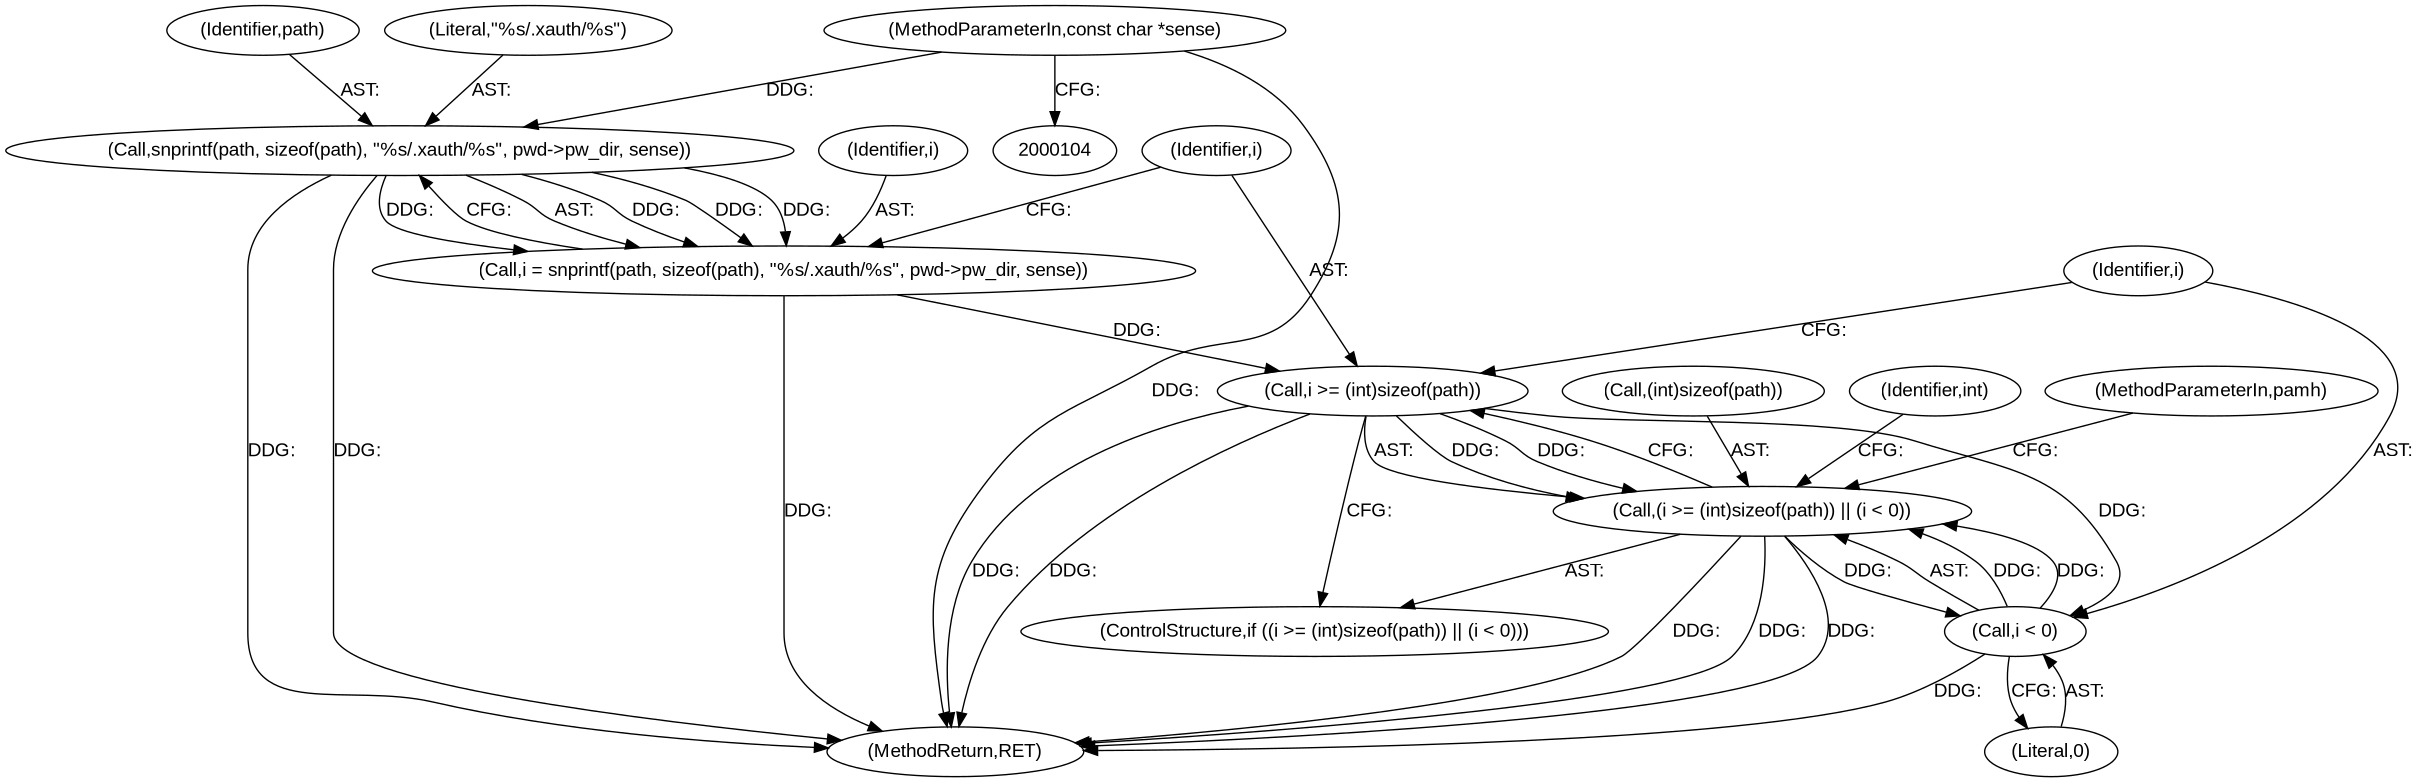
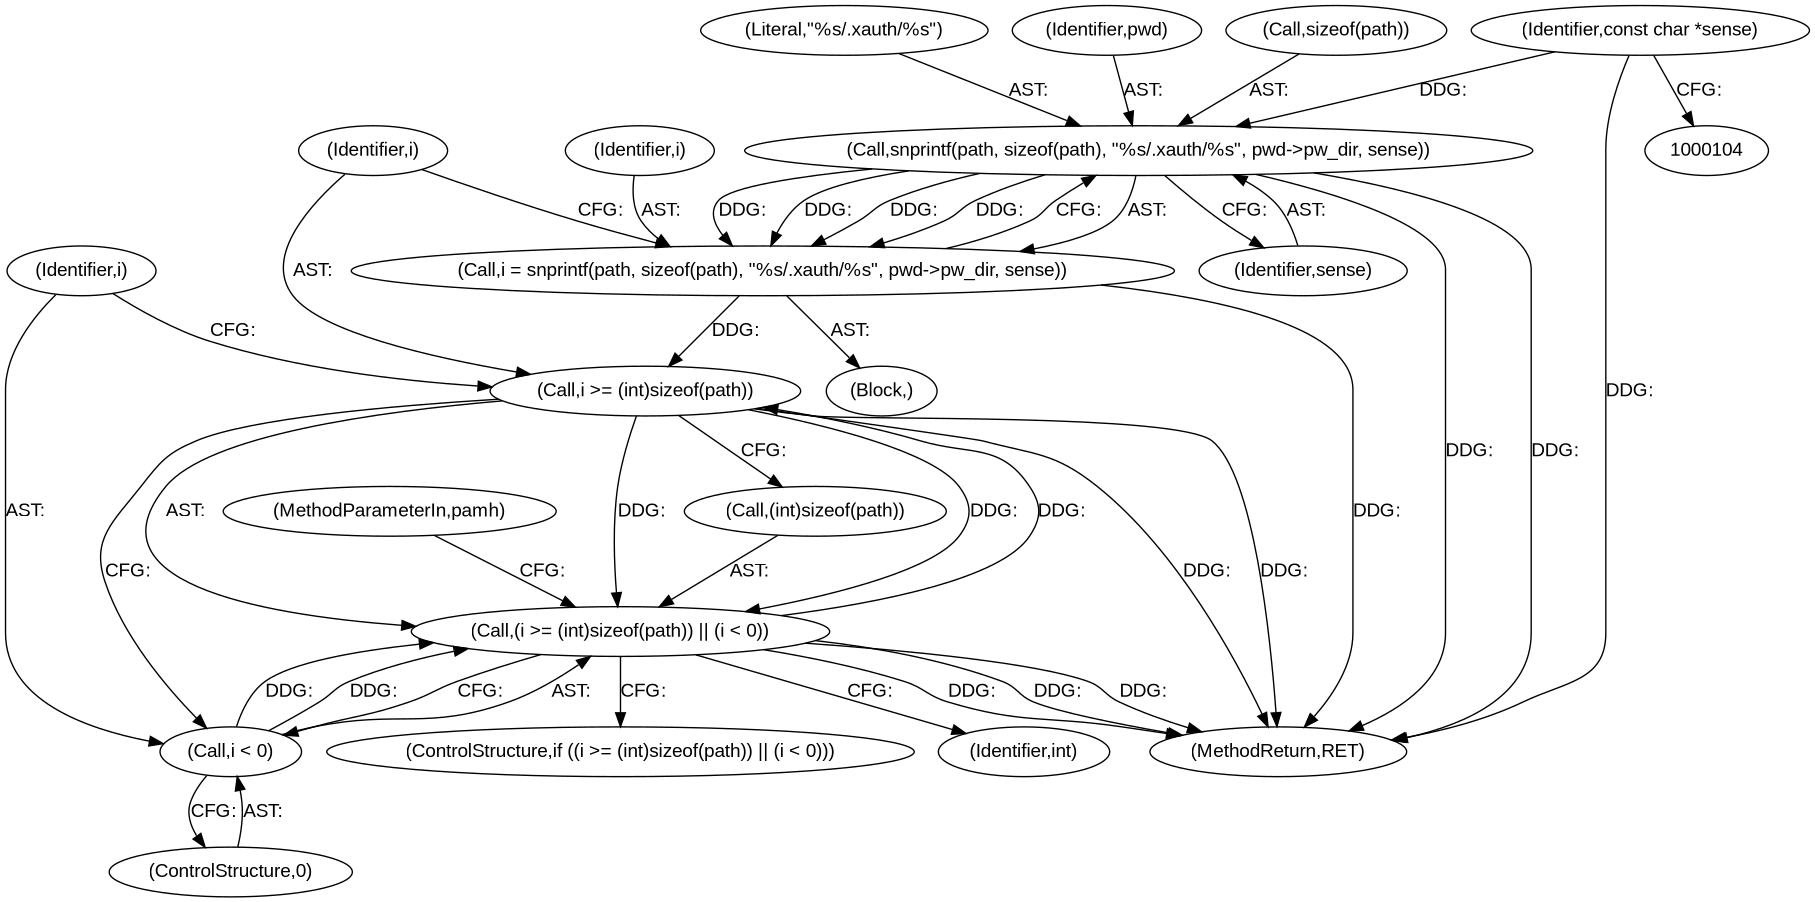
  digraph {
    fontname="Liberation Sans"
    node [fontname="Liberation Sans"]
    edge [fontname="Liberation Sans"]
    n1 [label="(Call,snprintf(path, sizeof(path), \"%s/.xauth/%s\", pwd->pw_dir, sense))"]
    n2 [label="(Call,i = snprintf(path, sizeof(path), \"%s/.xauth/%s\", pwd->pw_dir, sense))"]
+   n3 [label="(Identifier,sense)"]
    n4 [label="(MethodReturn,RET)"]
    n5 [label="(Call,i >= (int)sizeof(path))"]
-   n7 [label="(MethodParameterIn,const char *sense)"]
-   1000104 [label=2000104]
+   n6 [label="(Block,)"]
+   n7 [label="(Identifier,const char *sense)"]
+   1000104
    n9 [label="(Call,(i >= (int)sizeof(path)) || (i < 0))"]
    n10 [label="(Call,i < 0)"]
    n11 [label="(Call,(int)sizeof(path))"]
    n12 [label="(ControlStructure,if ((i >= (int)sizeof(path)) || (i < 0)))"]
-   n13 [label="(Literal,0)"]
+   n13 [label="(ControlStructure,0)"]
    n14 [label="(Identifier,i)"]
-   n15 [label="(Identifier,path)"]
+   n15 [label="(Identifier,pwd)"]
    n16 [label="(Identifier,i)"]
    n17 [label="(Identifier,i)"]
    n18 [label="(Identifier,int)"]
+   n19 [label="(Call,sizeof(path))"]
    n20 [label="(MethodParameterIn,pamh)"]
    n21 [label="(Literal,\"%s/.xauth/%s\")"]
    n1 -> n2 [label="AST: "]
    n1 -> n2 [label="DDG: "]
    n1 -> n2 [label="DDG: "]
    n1 -> n2 [label="DDG: "]
    n1 -> n2 [label="DDG: "]
+   n1 -> n3 [label="CFG: "]
    n1 -> n4 [label="DDG: "]
    n1 -> n4 [label="DDG: "]
    n2 -> n1 [label="CFG: "]
    n2 -> n4 [label="DDG: "]
    n2 -> n5 [label="DDG: "]
+   n2 -> n6 [label="AST: "]
+   n3 -> n1 [label="AST: "]
    n5 -> n4 [label="DDG: "]
    n5 -> n4 [label="DDG: "]
    n5 -> n9 [label="AST: "]
    n5 -> n9 [label="DDG: "]
    n5 -> n9 [label="DDG: "]
-   n5 -> n10 [label="DDG: "]
-   n5 -> n12 [label="CFG: "]
+   n5 -> n10 [label="CFG: "]
+   n5 -> n11 [label="CFG: "]
    n7 -> n1 [label="DDG: "]
    n7 -> n4 [label="DDG: "]
    n7 -> 1000104 [label="CFG: "]
    n9 -> n4 [label="DDG: "]
    n9 -> n4 [label="DDG: "]
    n9 -> n4 [label="DDG: "]
-   n9 -> n5 [label="CFG: "]
-   n9 -> n10 [label="DDG: "]
-   n9 -> n12 [label="AST: "]
-   n10 -> n4 [label="DDG: "]
+   n9 -> n5 [label="DDG: "]
+   n9 -> n10 [label="CFG: "]
+   n9 -> n12 [label="CFG: "]
    n10 -> n9 [label="AST: "]
    n10 -> n9 [label="DDG: "]
    n10 -> n9 [label="DDG: "]
    n10 -> n13 [label="CFG: "]
    n11 -> n9 [label="AST: "]
    n13 -> n10 [label="AST: "]
    n14 -> n2 [label="AST: "]
    n15 -> n1 [label="AST: "]
    n16 -> n5 [label="CFG: "]
    n16 -> n10 [label="AST: "]
    n17 -> n2 [label="CFG: "]
    n17 -> n5 [label="AST: "]
-   n18 -> n9 [label="CFG: "]
+   n9 -> n18 [label="CFG: "]
+   n19 -> n1 [label="AST: "]
    n20 -> n9 [label="CFG: "]
    n21 -> n1 [label="AST: "]
  }
